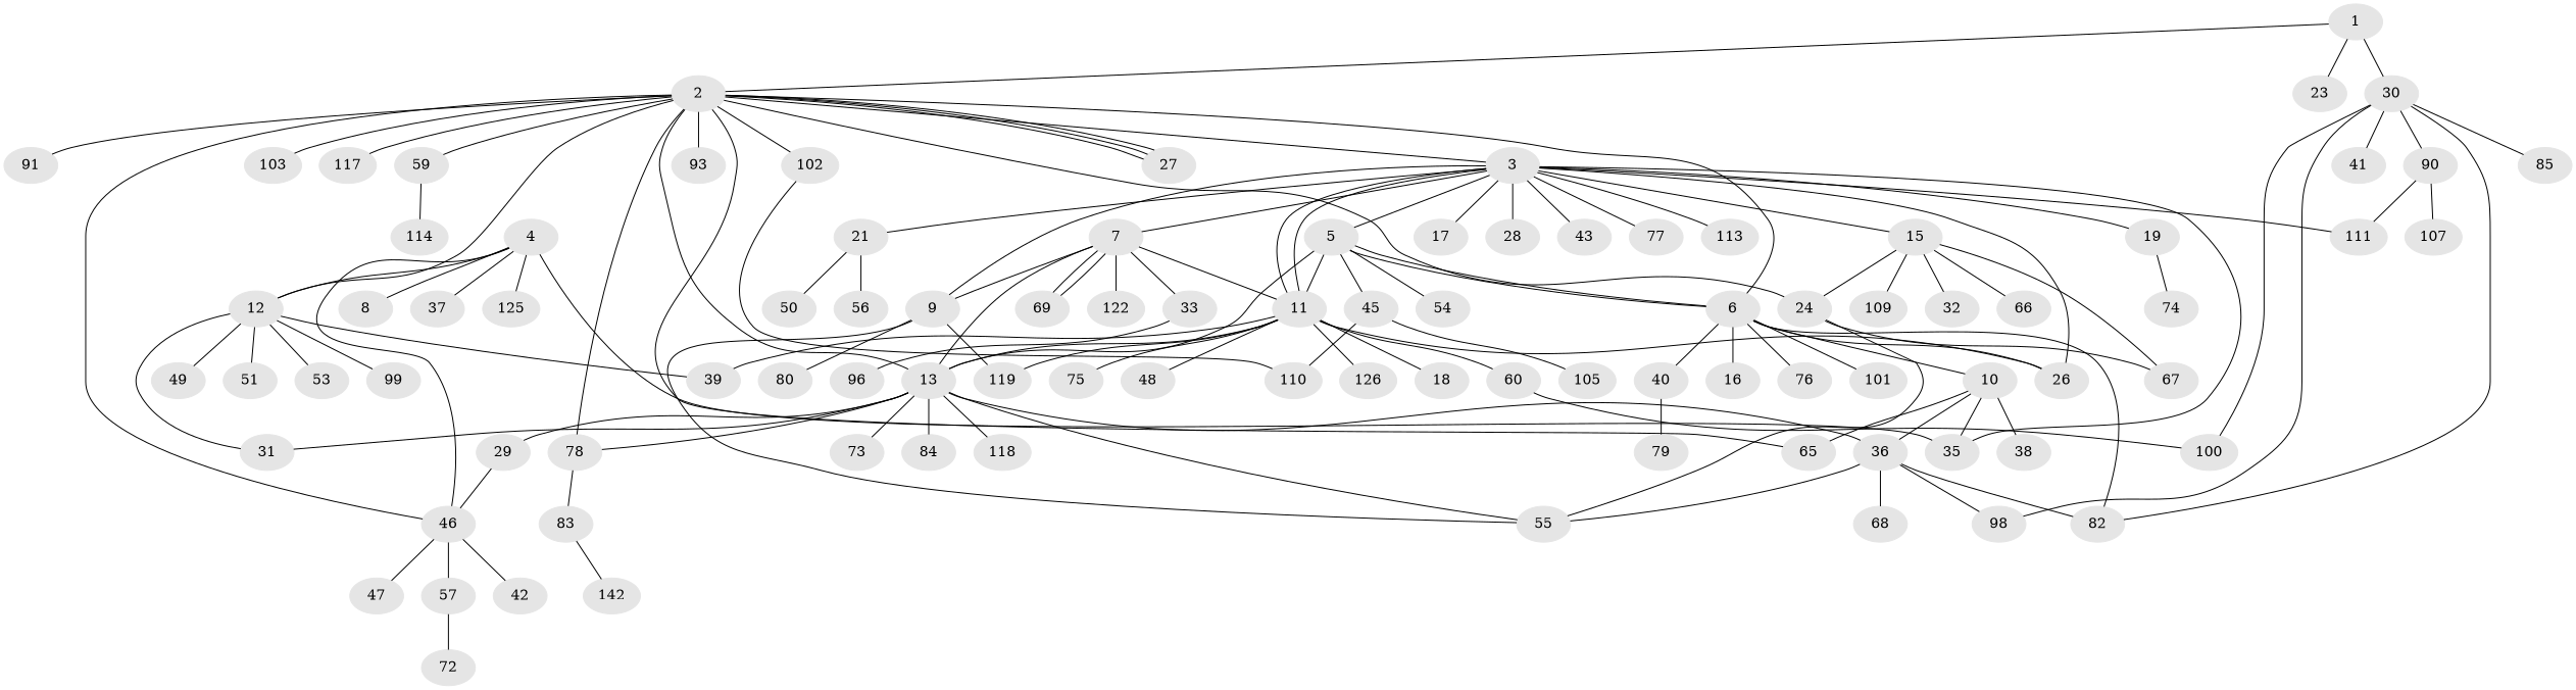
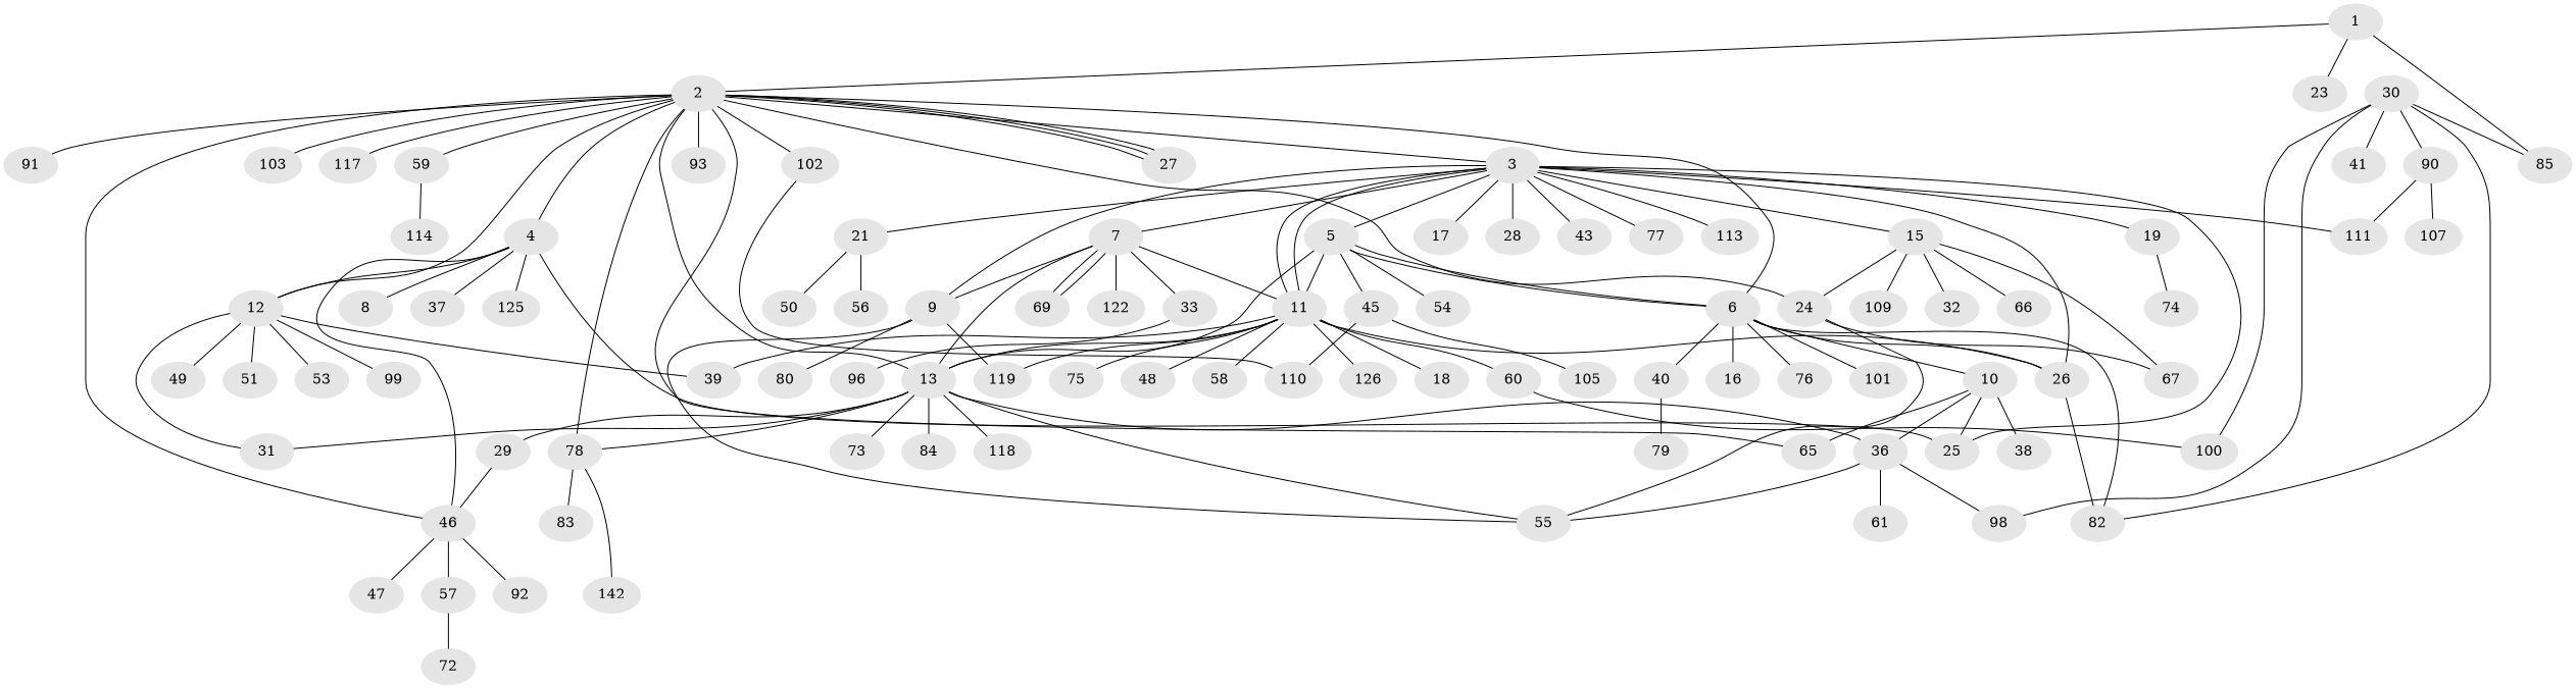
  graph {
    node [color=gray90 style=filled]
    1 [super="+97"]
    2 [super="+62"]
    23 [super="+106"]
    30 [super="+42"]
    3 [super="+63"]
    4 [super="+20"]
    6 [super="+71"]
    12 [super="+22"]
    13 [super="+88"]
    24 [super="+95"]
    27 [super="+108"]
    46 [super="+115"]
    59
    65 [super="+70"]
    78
    91
    93
    102
    103
    117 [super="+120"]
    82
    41
    85
    90
    98 [super="+124"]
    100
    5
    7 [super="+86"]
    9 [super="+44"]
    11 [super="+14"]
    15 [super="+104"]
    17
    19 [super="+35"]
    21 [super="+34"]
-   25 [super="+52" label=35]
+   25 [super="+52"]
    26
    28
    43
    77
    111
    113
    8
    37
    125
    10 [super="+127"]
    16
    40
    76
    101
    39
    31
    49
    51
    53
    99
    55 [super="+123"]
    36 [super="+81"]
    29 [super="+89"]
    73
    84
    118
    67
    47
    57
-   92 [label=42]
+   92
    114
    83
    n68 [label=142]
    110 [super="+121"]
    45
    54
    33
    69 [super="+87"]
    122
    80
    119
    18 [super="+94"]
    48
+   58
    60 [super="+61"]
    75
    126
    32
    66
    109
    74
    50
    56 [super="+64"]
    105
    38
    79
    96 [super="+116"]
-   68
+   68 [label=61]
    107
    72
    1 -- 2
    1 -- 23
-   1 -- 30
+   1 -- 85
    2 -- 3
+   2 -- 4
    2 -- 6
    2 -- 12
    2 -- 13
    2 -- 24
    2 -- 27
    2 -- 27
    2 -- 27
    2 -- 46
    2 -- 59
    2 -- 65
    2 -- 78
    2 -- 91
    2 -- 93
    2 -- 102
    2 -- 103
    2 -- 117
    30 -- 82
    30 -- 41
    30 -- 85
    30 -- 90
    30 -- 98
    30 -- 100
    3 -- 5
    3 -- 7
    3 -- 9
    3 -- 11
    3 -- 11
    3 -- 15
    3 -- 17
    3 -- 19
    3 -- 21
    3 -- 25
    3 -- 26
    3 -- 28
    3 -- 43
    3 -- 77
    3 -- 111
    3 -- 113
    4 -- 12
    4 -- 46
    4 -- 25
    4 -- 8
    4 -- 37
    4 -- 125
    6 -- 82
    6 -- 26
    6 -- 10
    6 -- 16
    6 -- 40
    6 -- 76
    6 -- 101
    12 -- 39
    12 -- 31
    12 -- 49
    12 -- 51
    12 -- 53
    12 -- 99
    13 -- 78
    13 -- 31
    13 -- 55
    13 -- 36
    13 -- 29
    13 -- 73
    13 -- 84
    13 -- 118
    24 -- 55
    24 -- 67
    46 -- 47
    46 -- 57
    46 -- 92
    59 -- 114
    78 -- 83
-   83 -- n68
+   78 -- n68
    102 -- 110
    90 -- 111
    90 -- 107
    5 -- 6
    5 -- 6
    5 -- 13
    5 -- 11
    5 -- 45
    5 -- 54
    7 -- 13
    7 -- 9
    7 -- 11
    7 -- 33 [weight=2]
    7 -- 69
    7 -- 69
    7 -- 122
    9 -- 55
    9 -- 80
    9 -- 119
    11 -- 13
    11 -- 26
    11 -- 39
    11 -- 119
    11 -- 18
    11 -- 48
+   11 -- 58
    11 -- 60
    11 -- 75
    11 -- 126
    15 -- 24
    15 -- 67
    15 -- 32
    15 -- 66
    15 -- 109
    19 -- 74
    21 -- 50
    21 -- 56
    10 -- 65
    10 -- 25
    10 -- 36
    10 -- 38
    40 -- 79
-   36 -- 82
+   26 -- 82
    36 -- 98
    36 -- 55
    36 -- 68
    29 -- 46
    57 -- 72
    45 -- 110
    45 -- 105
    33 -- 96
    60 -- 100
  }
